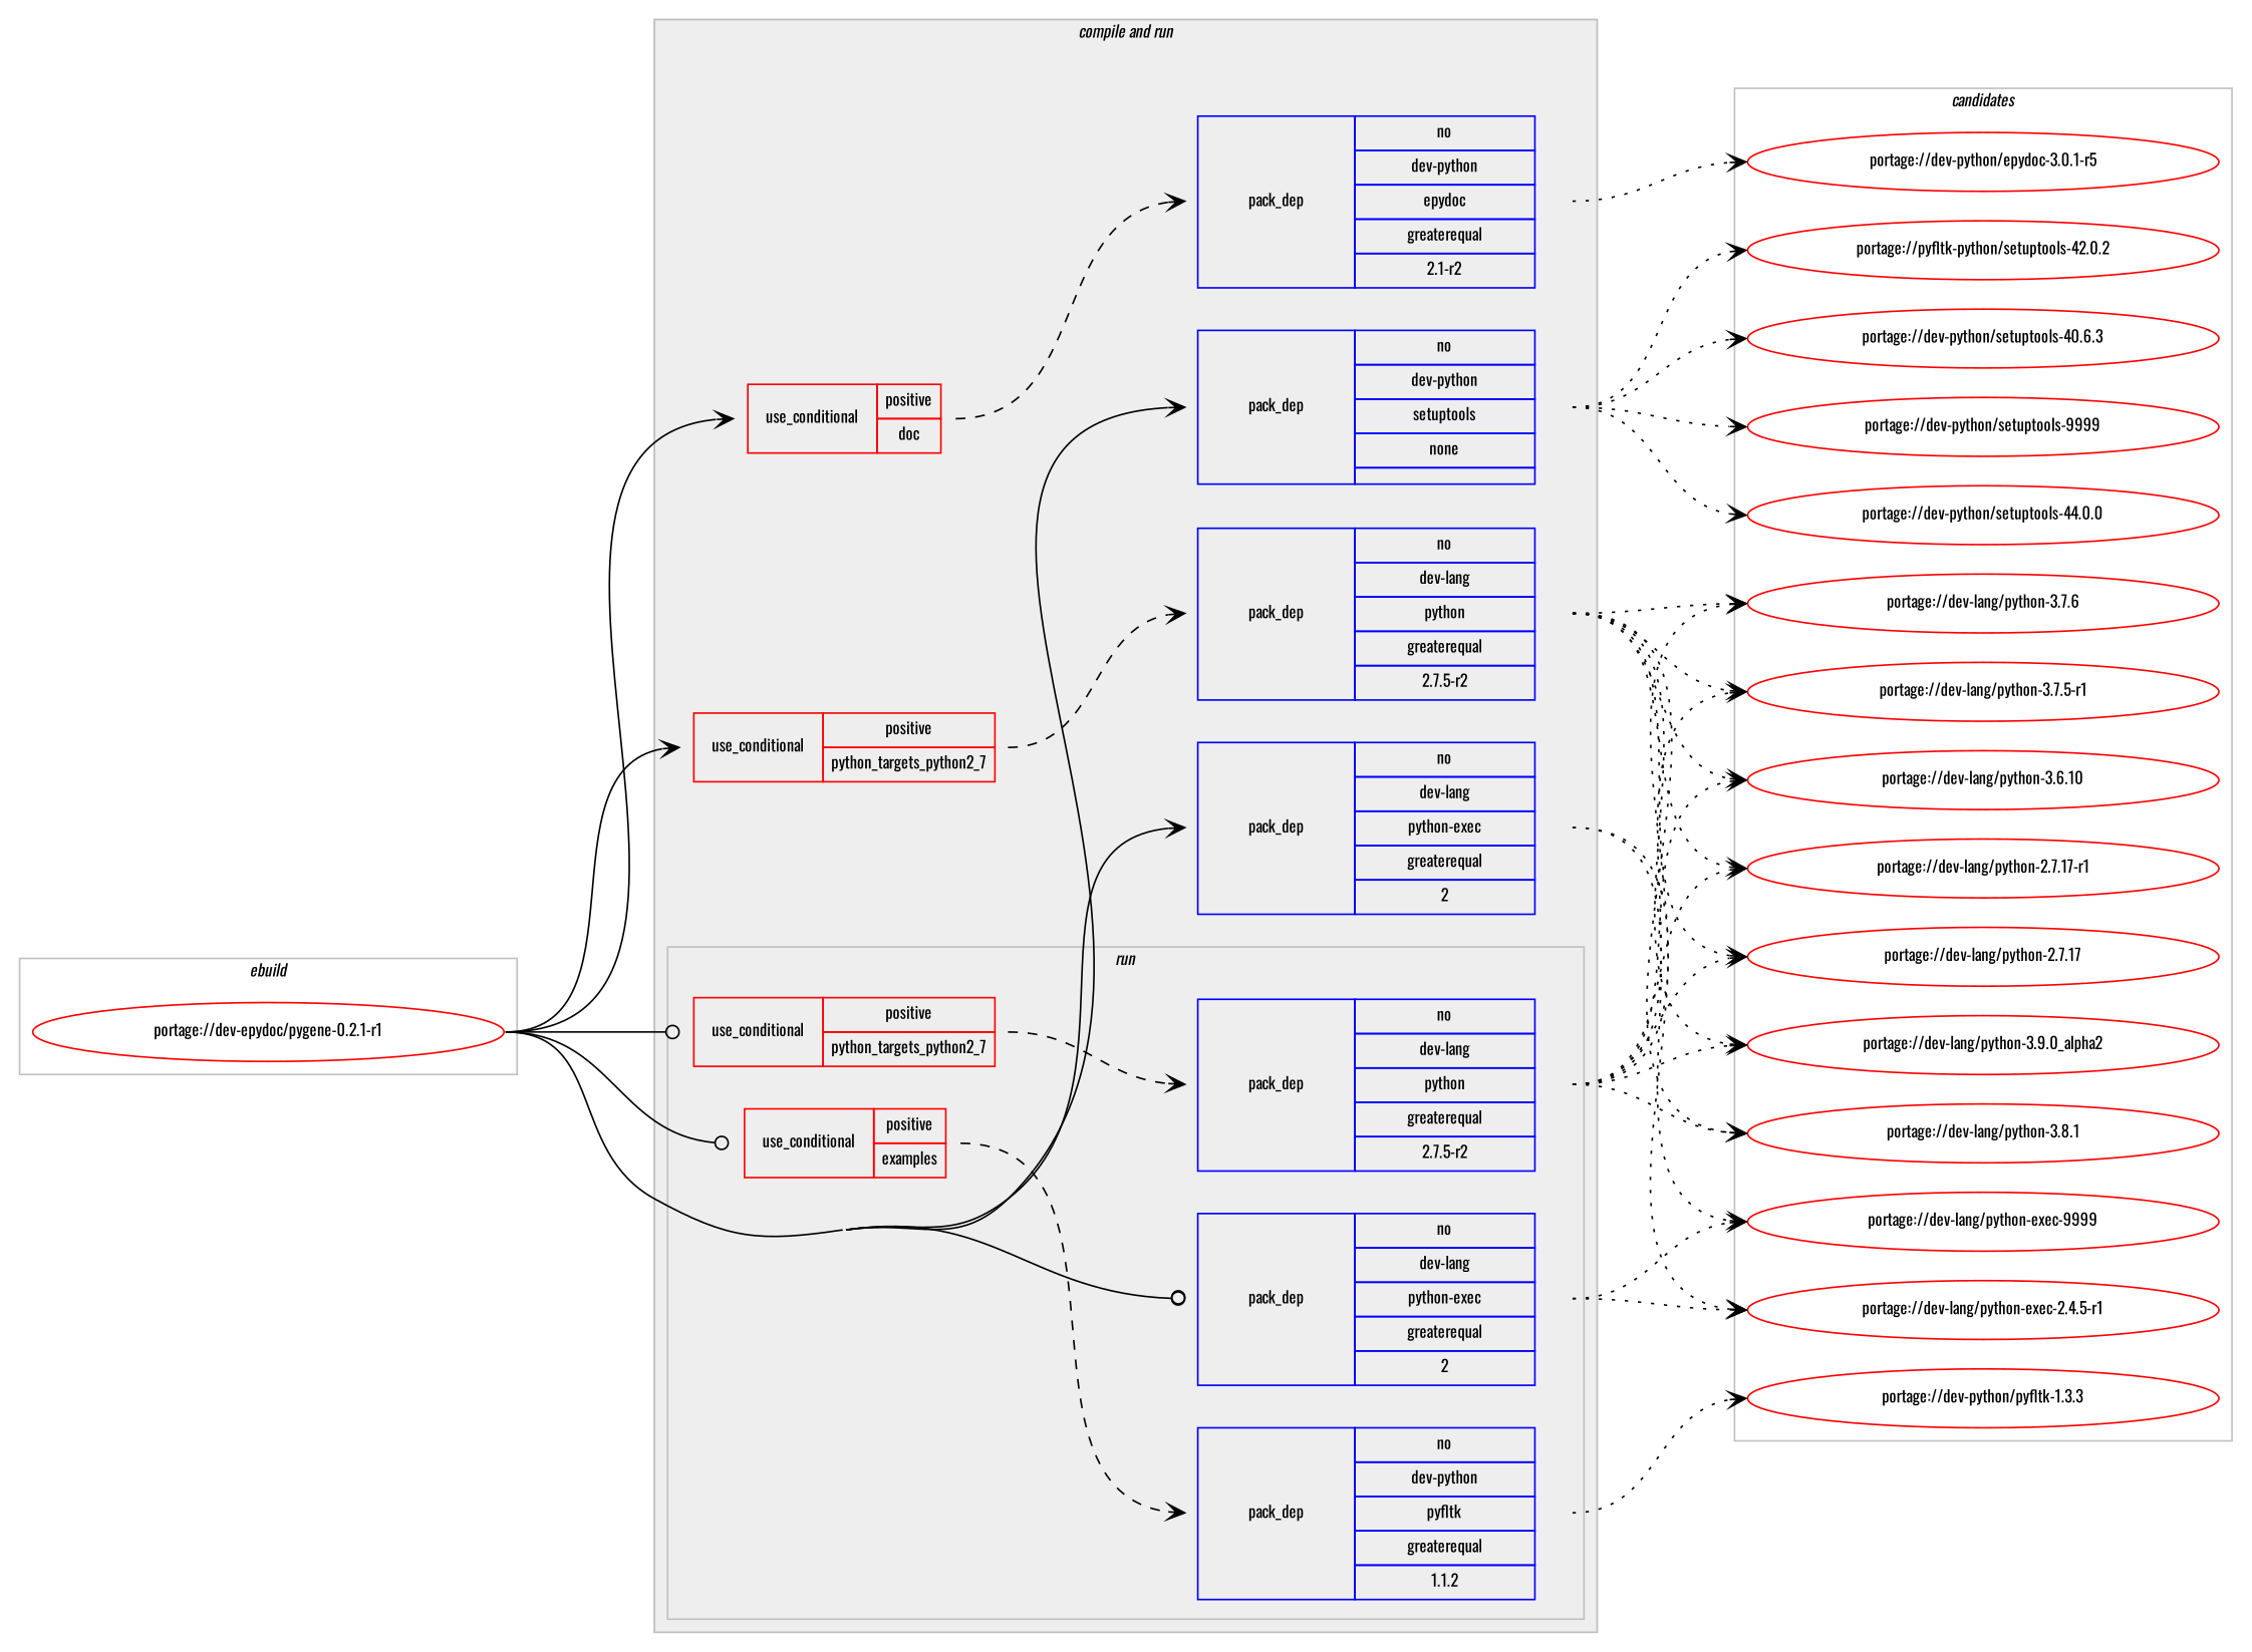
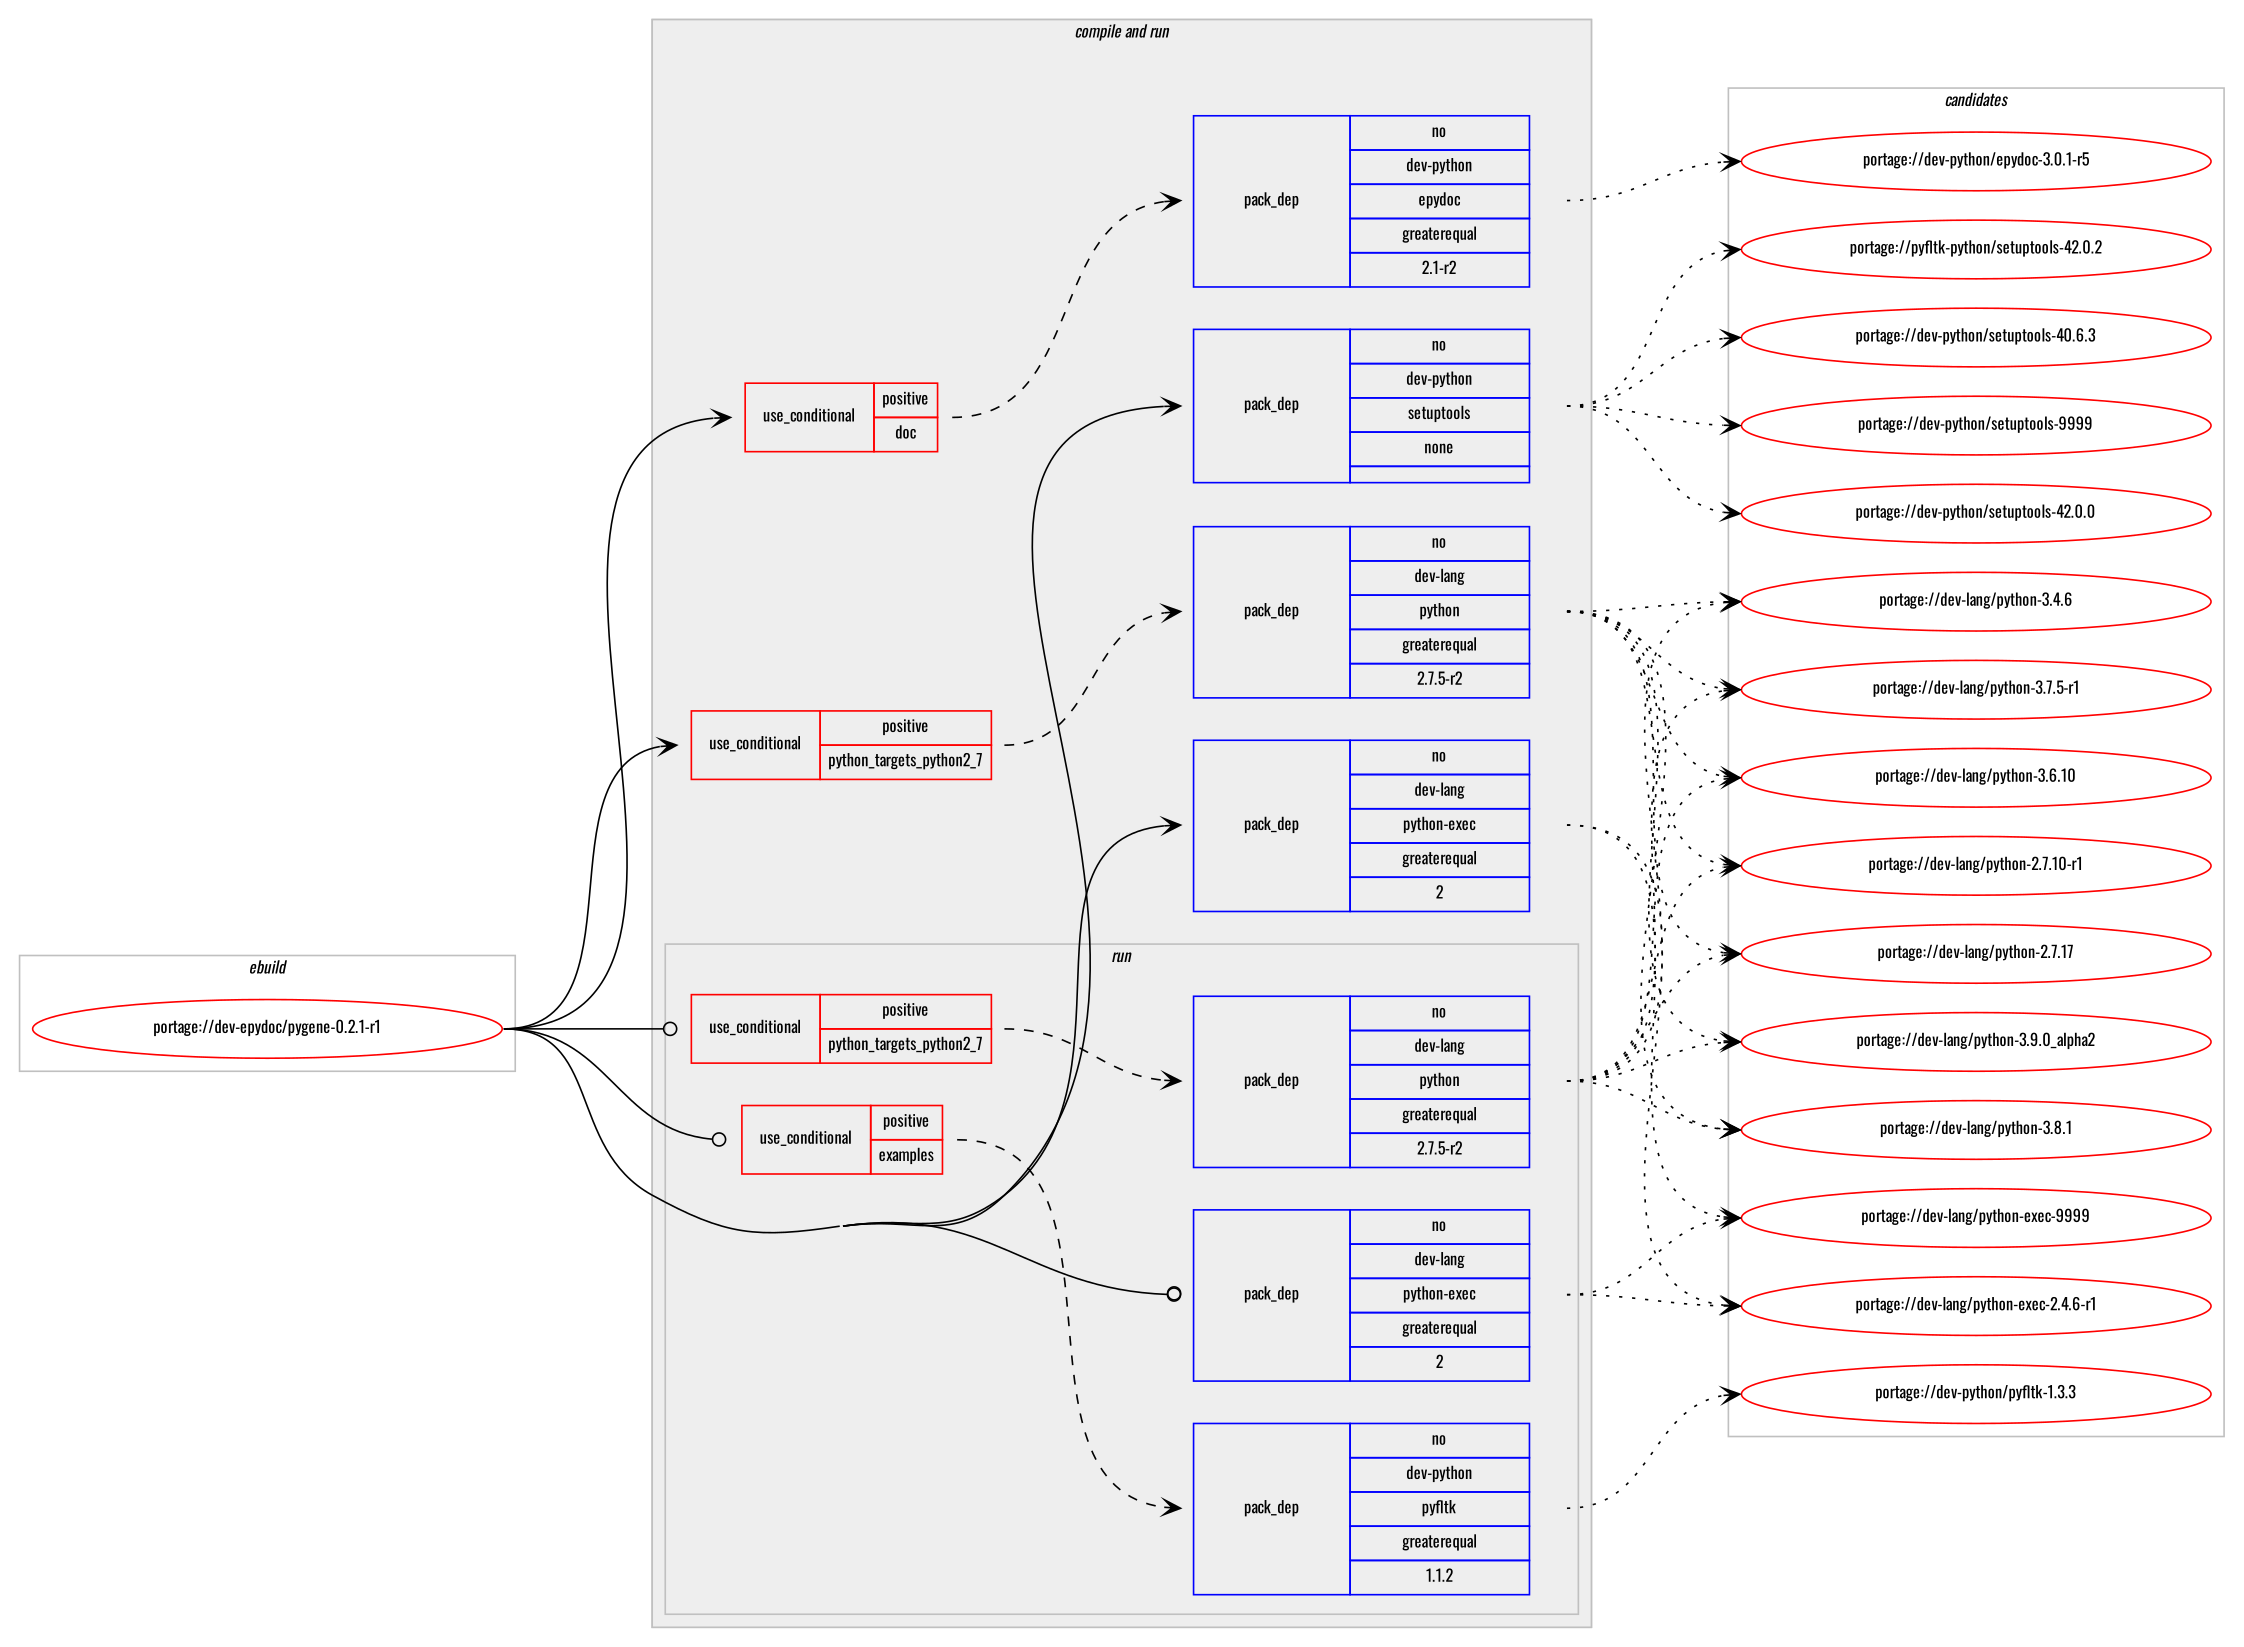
  digraph {
    compound=true
    concentrate=true
    fontname=Oswald
    fontsize=10
    newrank=true
    rankdir=LR
    ranksep=1.5
    node [color=red fontname=Oswald fontsize=10]
    edge [arrowhead=vee fontname=Oswald headport=w style=dotted tailport=e weight=100]
    n1 [label="portage://dev-epydoc/pygene-0.2.1-r1" width=4]
    n2 [color=blue label=<<TABLE BORDER="0" CELLBORDER="1" CELLSPACING="0" CELLPADDING="4" WIDTH="220"><TR><TD ROWSPAN="6" CELLPADDING="30">pack_dep</TD></TR><TR><TD WIDTH="110">no</TD></TR><TR><TD>dev-python</TD></TR><TR><TD>epydoc</TD></TR><TR><TD>greaterequal</TD></TR><TR><TD>2.1-r2</TD></TR></TABLE>> shape=none]
    n3 [label=<<TABLE BORDER="0" CELLBORDER="1" CELLSPACING="0" CELLPADDING="4"><TR><TD ROWSPAN="3" CELLPADDING="10">use_conditional</TD></TR><TR><TD>positive</TD></TR><TR><TD>doc</TD></TR></TABLE>> shape=none]
    n4 [color=blue label=<<TABLE BORDER="0" CELLBORDER="1" CELLSPACING="0" CELLPADDING="4" WIDTH="220"><TR><TD ROWSPAN="6" CELLPADDING="30">pack_dep</TD></TR><TR><TD WIDTH="110">no</TD></TR><TR><TD>dev-lang</TD></TR><TR><TD>python</TD></TR><TR><TD>greaterequal</TD></TR><TR><TD>2.7.5-r2</TD></TR></TABLE>> shape=none]
    n5 [label=<<TABLE BORDER="0" CELLBORDER="1" CELLSPACING="0" CELLPADDING="4"><TR><TD ROWSPAN="3" CELLPADDING="10">use_conditional</TD></TR><TR><TD>positive</TD></TR><TR><TD>python_targets_python2_7</TD></TR></TABLE>> shape=none]
    n6 [color=blue label=<<TABLE BORDER="0" CELLBORDER="1" CELLSPACING="0" CELLPADDING="4" WIDTH="220"><TR><TD ROWSPAN="6" CELLPADDING="30">pack_dep</TD></TR><TR><TD WIDTH="110">no</TD></TR><TR><TD>dev-lang</TD></TR><TR><TD>python-exec</TD></TR><TR><TD>greaterequal</TD></TR><TR><TD>2</TD></TR></TABLE>> shape=none]
    n7 [color=blue label=<<TABLE BORDER="0" CELLBORDER="1" CELLSPACING="0" CELLPADDING="4" WIDTH="220"><TR><TD ROWSPAN="6" CELLPADDING="30">pack_dep</TD></TR><TR><TD WIDTH="110">no</TD></TR><TR><TD>dev-python</TD></TR><TR><TD>setuptools</TD></TR><TR><TD>none</TD></TR><TR><TD></TD></TR></TABLE>> shape=none]
    n8 [color=blue label=<<TABLE BORDER="0" CELLBORDER="1" CELLSPACING="0" CELLPADDING="4" WIDTH="220"><TR><TD ROWSPAN="6" CELLPADDING="30">pack_dep</TD></TR><TR><TD WIDTH="110">no</TD></TR><TR><TD>dev-python</TD></TR><TR><TD>pyfltk</TD></TR><TR><TD>greaterequal</TD></TR><TR><TD>1.1.2</TD></TR></TABLE>> shape=none]
    n9 [label=<<TABLE BORDER="0" CELLBORDER="1" CELLSPACING="0" CELLPADDING="4"><TR><TD ROWSPAN="3" CELLPADDING="10">use_conditional</TD></TR><TR><TD>positive</TD></TR><TR><TD>examples</TD></TR></TABLE>> shape=none]
    n10 [color=blue label=<<TABLE BORDER="0" CELLBORDER="1" CELLSPACING="0" CELLPADDING="4" WIDTH="220"><TR><TD ROWSPAN="6" CELLPADDING="30">pack_dep</TD></TR><TR><TD WIDTH="110">no</TD></TR><TR><TD>dev-lang</TD></TR><TR><TD>python</TD></TR><TR><TD>greaterequal</TD></TR><TR><TD>2.7.5-r2</TD></TR></TABLE>> shape=none]
    n11 [label=<<TABLE BORDER="0" CELLBORDER="1" CELLSPACING="0" CELLPADDING="4"><TR><TD ROWSPAN="3" CELLPADDING="10">use_conditional</TD></TR><TR><TD>positive</TD></TR><TR><TD>python_targets_python2_7</TD></TR></TABLE>> shape=none]
    n12 [color=blue label=<<TABLE BORDER="0" CELLBORDER="1" CELLSPACING="0" CELLPADDING="4" WIDTH="220"><TR><TD ROWSPAN="6" CELLPADDING="30">pack_dep</TD></TR><TR><TD WIDTH="110">no</TD></TR><TR><TD>dev-lang</TD></TR><TR><TD>python-exec</TD></TR><TR><TD>greaterequal</TD></TR><TR><TD>2</TD></TR></TABLE>> shape=none]
    n13 [label="portage://dev-python/epydoc-3.0.1-r5" width=4]
    n14 [label="portage://dev-python/pyfltk-1.3.3" width=4]
    n15 [label="portage://dev-lang/python-3.9.0_alpha2" width=4]
    n16 [label="portage://dev-lang/python-3.8.1" width=4]
-   n17 [label="portage://dev-lang/python-3.7.6" width=4]
+   n17 [label="portage://dev-lang/python-3.4.6" width=4]
    n18 [label="portage://dev-lang/python-3.7.5-r1" width=4]
    n19 [label="portage://dev-lang/python-3.6.10" width=4]
-   n20 [label="portage://dev-lang/python-2.7.17-r1" width=4]
+   n20 [label="portage://dev-lang/python-2.7.10-r1" width=4]
    n21 [label="portage://dev-lang/python-2.7.17" width=4]
    n22 [label="portage://dev-lang/python-exec-9999" width=4]
-   n23 [label="portage://dev-lang/python-exec-2.4.5-r1" width=4]
+   n23 [label="portage://dev-lang/python-exec-2.4.6-r1" width=4]
    n24 [label="portage://dev-python/setuptools-9999" width=4]
-   n25 [label="portage://dev-python/setuptools-44.0.0" width=4]
+   n25 [label="portage://dev-python/setuptools-42.0.0" width=4]
    n26 [label="portage://pyfltk-python/setuptools-42.0.2" width=4]
    n27 [label="portage://dev-python/setuptools-40.6.3" width=4]
    subgraph cluster_1 {
      color=gray
      label=<<i>ebuild</i>>
      n1
    }
    subgraph cluster_2 {
      color=gray
      label=<<i>dependencies</i>>
      subgraph cluster_3 {
        color=gray
        fillcolor="#eeeeee"
        label=<<i>compile</i>>
        style=filled
        subgraph sub_4 {
          color=gray
          fillcolor="#eeeeee"
          label=<<i>compile</i>>
          style=filled
          n3
          subgraph sub_5 {
            color=gray
            fillcolor="#eeeeee"
            label=<<i>compile</i>>
            style=filled
            n2
          }
        }
        subgraph sub_6 {
          color=gray
          fillcolor="#eeeeee"
          label=<<i>compile</i>>
          style=filled
          n5
          subgraph sub_7 {
            color=gray
            fillcolor="#eeeeee"
            label=<<i>compile</i>>
            style=filled
            n4
          }
        }
        subgraph sub_8 {
          color=gray
          fillcolor="#eeeeee"
          label=<<i>compile</i>>
          style=filled
          n6
        }
        subgraph sub_9 {
          color=gray
          fillcolor="#eeeeee"
          label=<<i>compile</i>>
          style=filled
          n7
        }
      }
      subgraph cluster_10 {
        color=gray
        fillcolor="#eeeeee"
        label=<<i>compile and run</i>>
        style=filled
      }
      subgraph cluster_11 {
        color=gray
        fillcolor="#eeeeee"
        label=<<i>run</i>>
        style=filled
        subgraph sub_12 {
          color=gray
          fillcolor="#eeeeee"
          label=<<i>run</i>>
          style=filled
          n9
          subgraph sub_13 {
            color=gray
            fillcolor="#eeeeee"
            label=<<i>run</i>>
            style=filled
            n8
          }
        }
        subgraph sub_14 {
          color=gray
          fillcolor="#eeeeee"
          label=<<i>run</i>>
          style=filled
          n11
          subgraph sub_15 {
            color=gray
            fillcolor="#eeeeee"
            label=<<i>run</i>>
            style=filled
            n10
          }
        }
        subgraph sub_16 {
          color=gray
          fillcolor="#eeeeee"
          label=<<i>run</i>>
          style=filled
          n12
        }
      }
    }
    subgraph cluster_17 {
      color=gray
      label=<<i>candidates</i>>
      rank=same
      subgraph sub_18 {
        color=black
        label=<<i>candidates</i>>
        nodesep=1
        rank=same
        n13
      }
      subgraph sub_19 {
        color=black
        label=<<i>candidates</i>>
        nodesep=1
        rank=same
        n14
      }
      subgraph sub_20 {
        color=black
        label=<<i>candidates</i>>
        nodesep=1
        rank=same
        n15
        n16
        n17
        n18
        n19
        n20
        n21
      }
      subgraph sub_21 {
        color=black
        label=<<i>candidates</i>>
        nodesep=1
        rank=same
        n22
        n23
      }
      subgraph sub_22 {
        color=black
        label=<<i>candidates</i>>
        nodesep=1
        rank=same
        n24
        n25
        n26
        n27
      }
      subgraph sub_23 {
        color=black
        label=<<i>candidates</i>>
        nodesep=1
        rank=same
        n15
        n16
        n17
        n18
        n19
        n20
        n21
      }
      subgraph sub_24 {
        color=black
        label=<<i>candidates</i>>
        nodesep=1
        rank=same
        n22
        n23
      }
    }
    n1 -> n3 [style=solid weight=20]
    n1 -> n5 [style=solid weight=20]
    n1 -> n6 [style=solid weight=20]
    n1 -> n7 [style=solid weight=20]
    n1 -> n9 [arrowhead=odot style=solid weight=20]
    n1 -> n11 [arrowhead=odot style=solid weight=20]
    n1 -> n12 [arrowhead=odot style=solid weight=20]
    n2 -> n13
    n3 -> n2 [style=dashed weight=20]
    n4 -> n15
    n4 -> n16
    n4 -> n17
    n4 -> n18
    n4 -> n19
    n4 -> n20
    n4 -> n21
    n5 -> n4 [style=dashed weight=20]
    n6 -> n22
    n6 -> n23
    n7 -> n24
    n7 -> n25
    n7 -> n26
    n7 -> n27
    n8 -> n14
    n9 -> n8 [style=dashed weight=20]
    n10 -> n15
    n10 -> n16
    n10 -> n17
    n10 -> n18
    n10 -> n19
    n10 -> n20
    n10 -> n21
    n11 -> n10 [style=dashed weight=20]
    n12 -> n22
    n12 -> n23
  }
